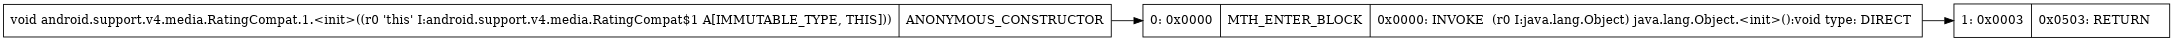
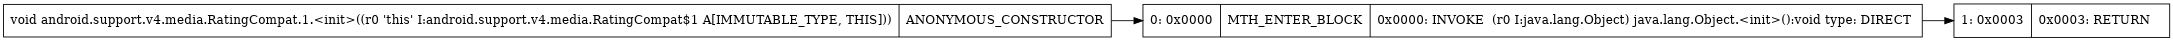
  digraph {
    rankdir=LR
    node [shape=record]
    n1 [label="{0\:\ 0x0000|MTH_ENTER_BLOCK\l|0x0000: INVOKE  (r0 I:java.lang.Object) java.lang.Object.\<init\>():void type: DIRECT \l}"]
-   n2 [label="{1\:\ 0x0003|0x0503: RETURN   \l}"]
+   n2 [label="{1\:\ 0x0003|0x0003: RETURN   \l}"]
    n3 [label="{void android.support.v4.media.RatingCompat.1.\<init\>((r0 'this' I:android.support.v4.media.RatingCompat$1 A[IMMUTABLE_TYPE, THIS]))  | ANONYMOUS_CONSTRUCTOR\l}"]
    n1 -> n2
    n3 -> n1
  }
